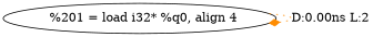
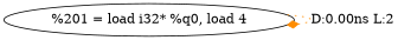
  digraph {
-   n1 [label="  %201 = load i32* %q0, align 4"]
+   n1 [label="%201 = load i32* %q0, load 4"]
    n1 -> n1 [color=darkorange label="D:0.00ns L:2" style=dotted arrowhead=diamond]
  }
